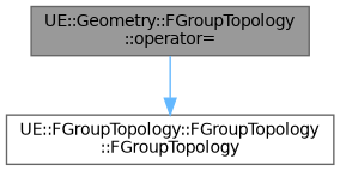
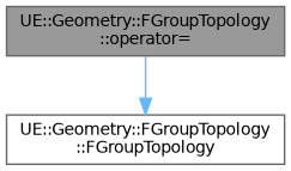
  digraph {
    rankdir=TB
    node [fontname=Helvetica fontsize=10 shape=box style=filled]
    n1 [color=gray40 fillcolor=grey60 fontcolor=black height=0.2 label="UE::Geometry::FGroupTopology\l::operator=" width=0.4]
-   n2 [color=grey40 fillcolor=white height=0.2 label="UE::FGroupTopology::FGroupTopology\l::FGroupTopology" width=0.4]
+   n2 [color=grey40 fillcolor=white height=0.2 label="UE::Geometry::FGroupTopology\l::FGroupTopology" width=0.4]
    n1 -> n2 [color=steelblue1 fontname=Helvetica fontsize=10 labelfontname=Helvetica labelfontsize=10 style=solid]
  }
